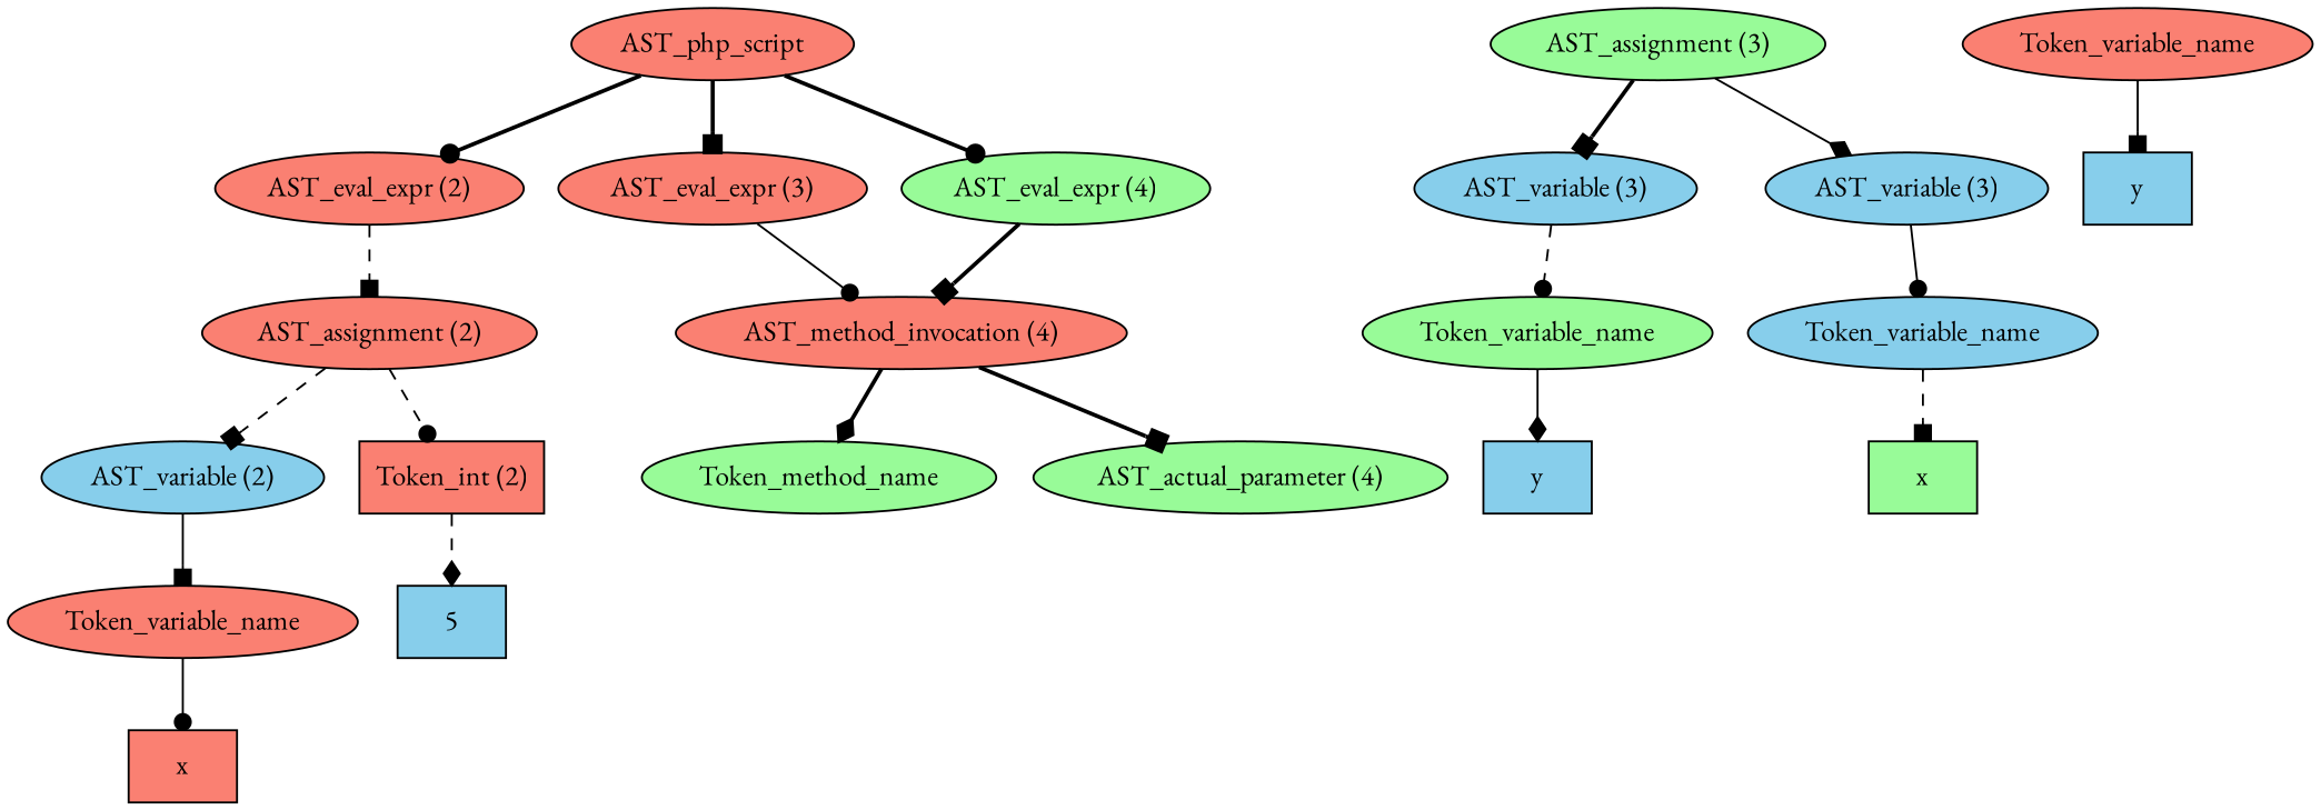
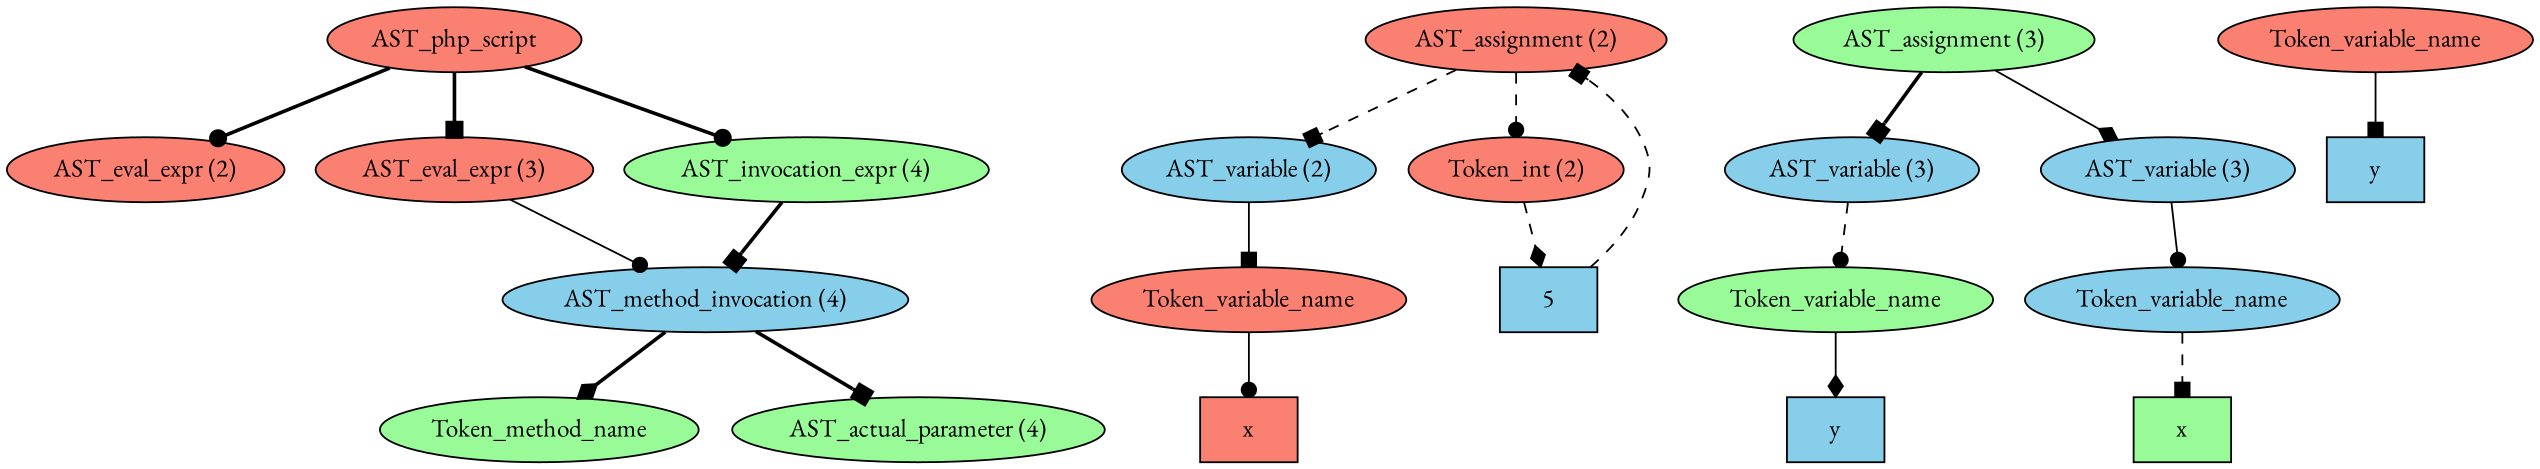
  digraph {
    fontname="EB Garamond"
    node [fillcolor=salmon fontname="EB Garamond" style=filled]
    edge [arrowhead=box fontname="EB Garamond" style=bold]
    n1 [label=AST_php_script]
    n2 [label="AST_eval_expr (2)"]
    n3 [label="AST_eval_expr (3)"]
-   n4 [fillcolor=palegreen label="AST_eval_expr (4)"]
+   n4 [fillcolor=palegreen label="AST_invocation_expr (4)"]
    n5 [label="AST_assignment (2)"]
-   n6 [label="AST_method_invocation (4)"]
+   n6 [fillcolor=skyblue label="AST_method_invocation (4)"]
    n7 [fillcolor=skyblue label="AST_variable (2)"]
-   n8 [label="Token_int (2)" shape=box]
+   n8 [label="Token_int (2)"]
    n9 [label=Token_variable_name]
    n10 [fillcolor=skyblue label=5 shape=box]
    n11 [label=x shape=box]
    n12 [fillcolor=palegreen label="AST_assignment (3)"]
    n13 [fillcolor=skyblue label="AST_variable (3)"]
    n14 [fillcolor=skyblue label="AST_variable (3)"]
    n15 [fillcolor=palegreen label=Token_variable_name]
    n16 [fillcolor=skyblue label=Token_variable_name]
    n17 [fillcolor=skyblue label=y shape=box]
    n18 [fillcolor=palegreen label=x shape=box]
    n19 [fillcolor=palegreen label=Token_method_name]
    n20 [fillcolor=palegreen label="AST_actual_parameter (4)"]
    n21 [label=Token_variable_name]
    n22 [fillcolor=skyblue label=y shape=box]
    n1 -> n2 [arrowhead=dot]
    n1 -> n3
    n1 -> n4 [arrowhead=dot]
-   n2 -> n5 [style=dashed]
+   n10 -> n5 [style=dashed]
    n3 -> n6 [arrowhead=dot style=solid]
    n4 -> n6
    n5 -> n7 [style=dashed]
    n5 -> n8 [arrowhead=dot style=dashed]
    n6 -> n19 [arrowhead=diamond]
    n6 -> n20
    n7 -> n9 [style=solid]
    n8 -> n10 [arrowhead=diamond style=dashed]
    n9 -> n11 [arrowhead=dot style=solid]
    n12 -> n13
    n12 -> n14 [arrowhead=diamond style=solid]
    n13 -> n15 [arrowhead=dot style=dashed]
    n14 -> n16 [arrowhead=dot style=solid]
    n15 -> n17 [arrowhead=diamond style=solid]
    n16 -> n18 [style=dashed]
    n21 -> n22 [style=solid]
  }
